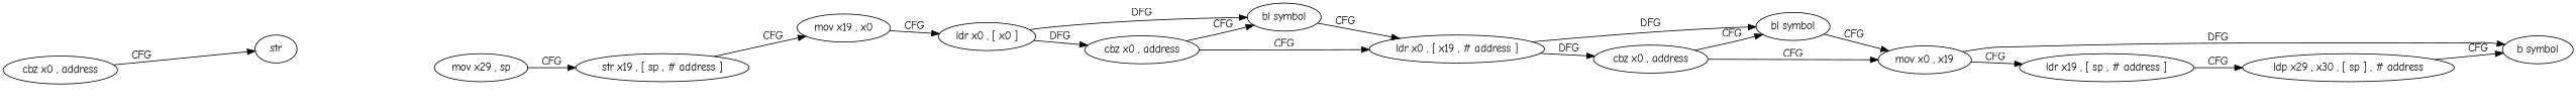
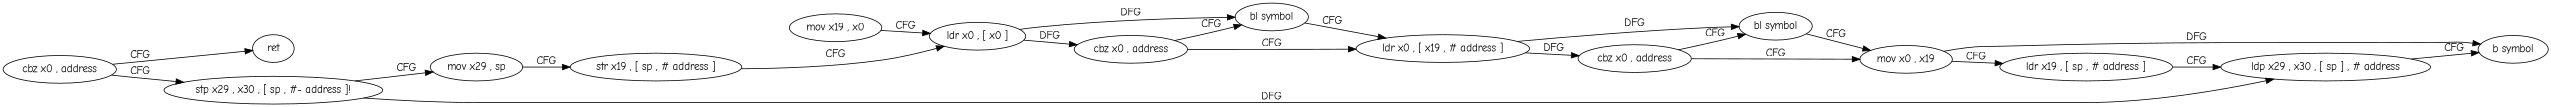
  digraph {
    fontname="Comic Neue"
    rankdir=LR
    node [fontname="Comic Neue"]
    edge [fontname="Comic Neue"]
    n1 [label="cbz x0 , address"]
-   n2 [label=str]
+   n2 [label=ret]
+   n3 [label="stp x29 , x30 , [ sp , #- address ]!"]
    n4 [label="mov x29 , sp"]
    n5 [label="ldp x29 , x30 , [ sp ] , # address"]
    n6 [label="str x19 , [ sp , # address ]"]
    n7 [label="b symbol"]
    n8 [label="mov x19 , x0"]
    n9 [label="ldr x0 , [ x0 ]"]
    n10 [label="cbz x0 , address"]
    n11 [label="bl symbol"]
    n12 [label="ldr x0 , [ x19 , # address ]"]
    n13 [label="cbz x0 , address"]
    n14 [label="bl symbol"]
    n15 [label="mov x0 , x19"]
    n16 [label="ldr x19 , [ sp , # address ]"]
    n1 -> n2 [label=CFG]
+   n1 -> n3 [label=CFG]
+   n3 -> n4 [label=CFG]
+   n3 -> n5 [label=DFG]
    n4 -> n6 [label=CFG]
    n5 -> n7 [label=CFG]
-   n6 -> n8 [label=CFG]
+   n6 -> n9 [label=CFG]
    n8 -> n9 [label=CFG]
    n9 -> n10 [label=DFG]
    n9 -> n11 [label=DFG]
    n10 -> n11 [label=CFG]
    n10 -> n12 [label=CFG]
    n11 -> n12 [label=CFG]
    n12 -> n13 [label=DFG]
    n12 -> n14 [label=DFG]
    n13 -> n14 [label=CFG]
    n13 -> n15 [label=CFG]
    n14 -> n15 [label=CFG]
    n15 -> n7 [label=DFG]
    n15 -> n16 [label=CFG]
    n16 -> n5 [label=CFG]
  }
